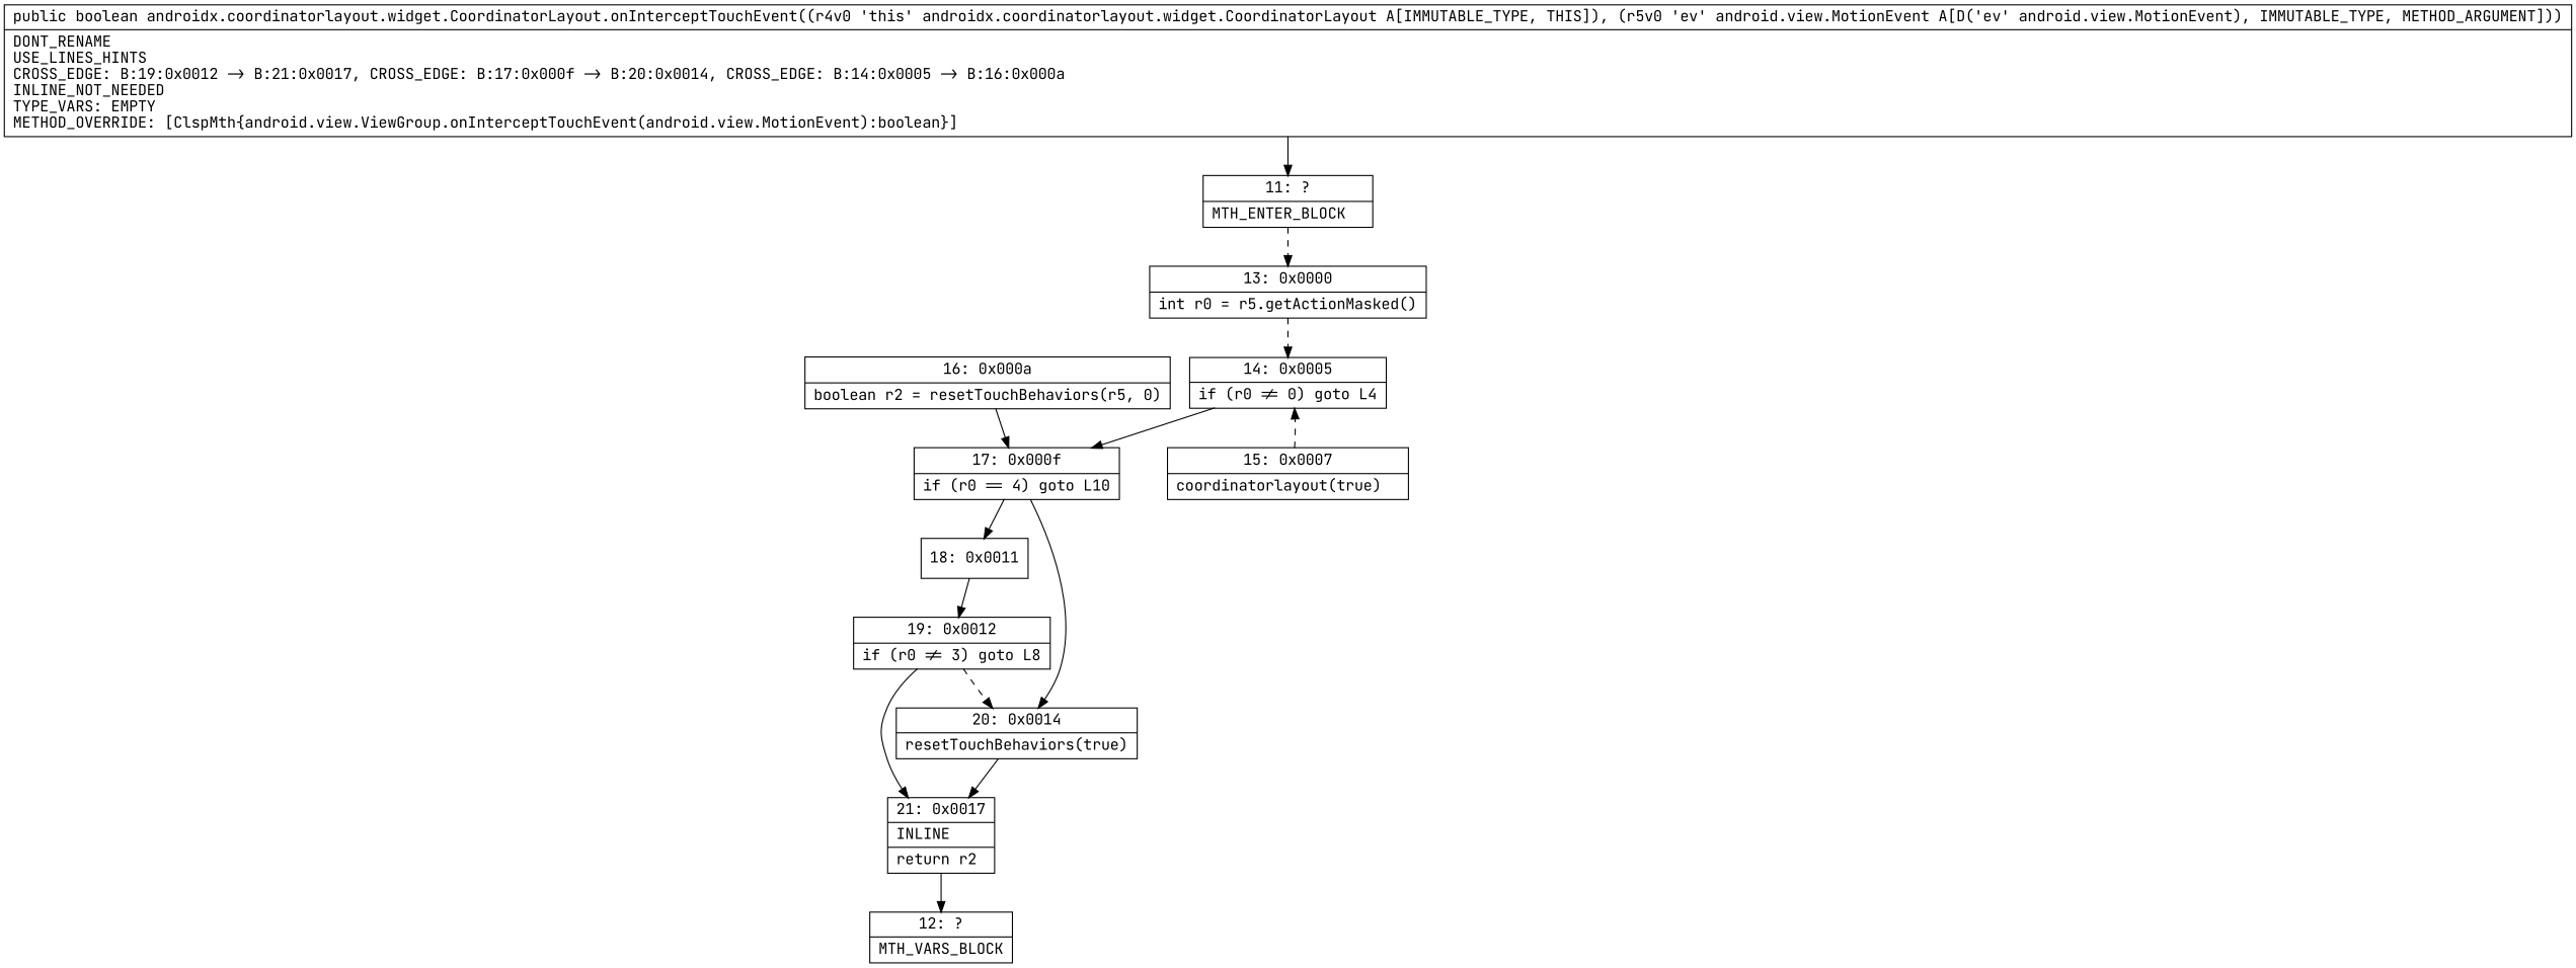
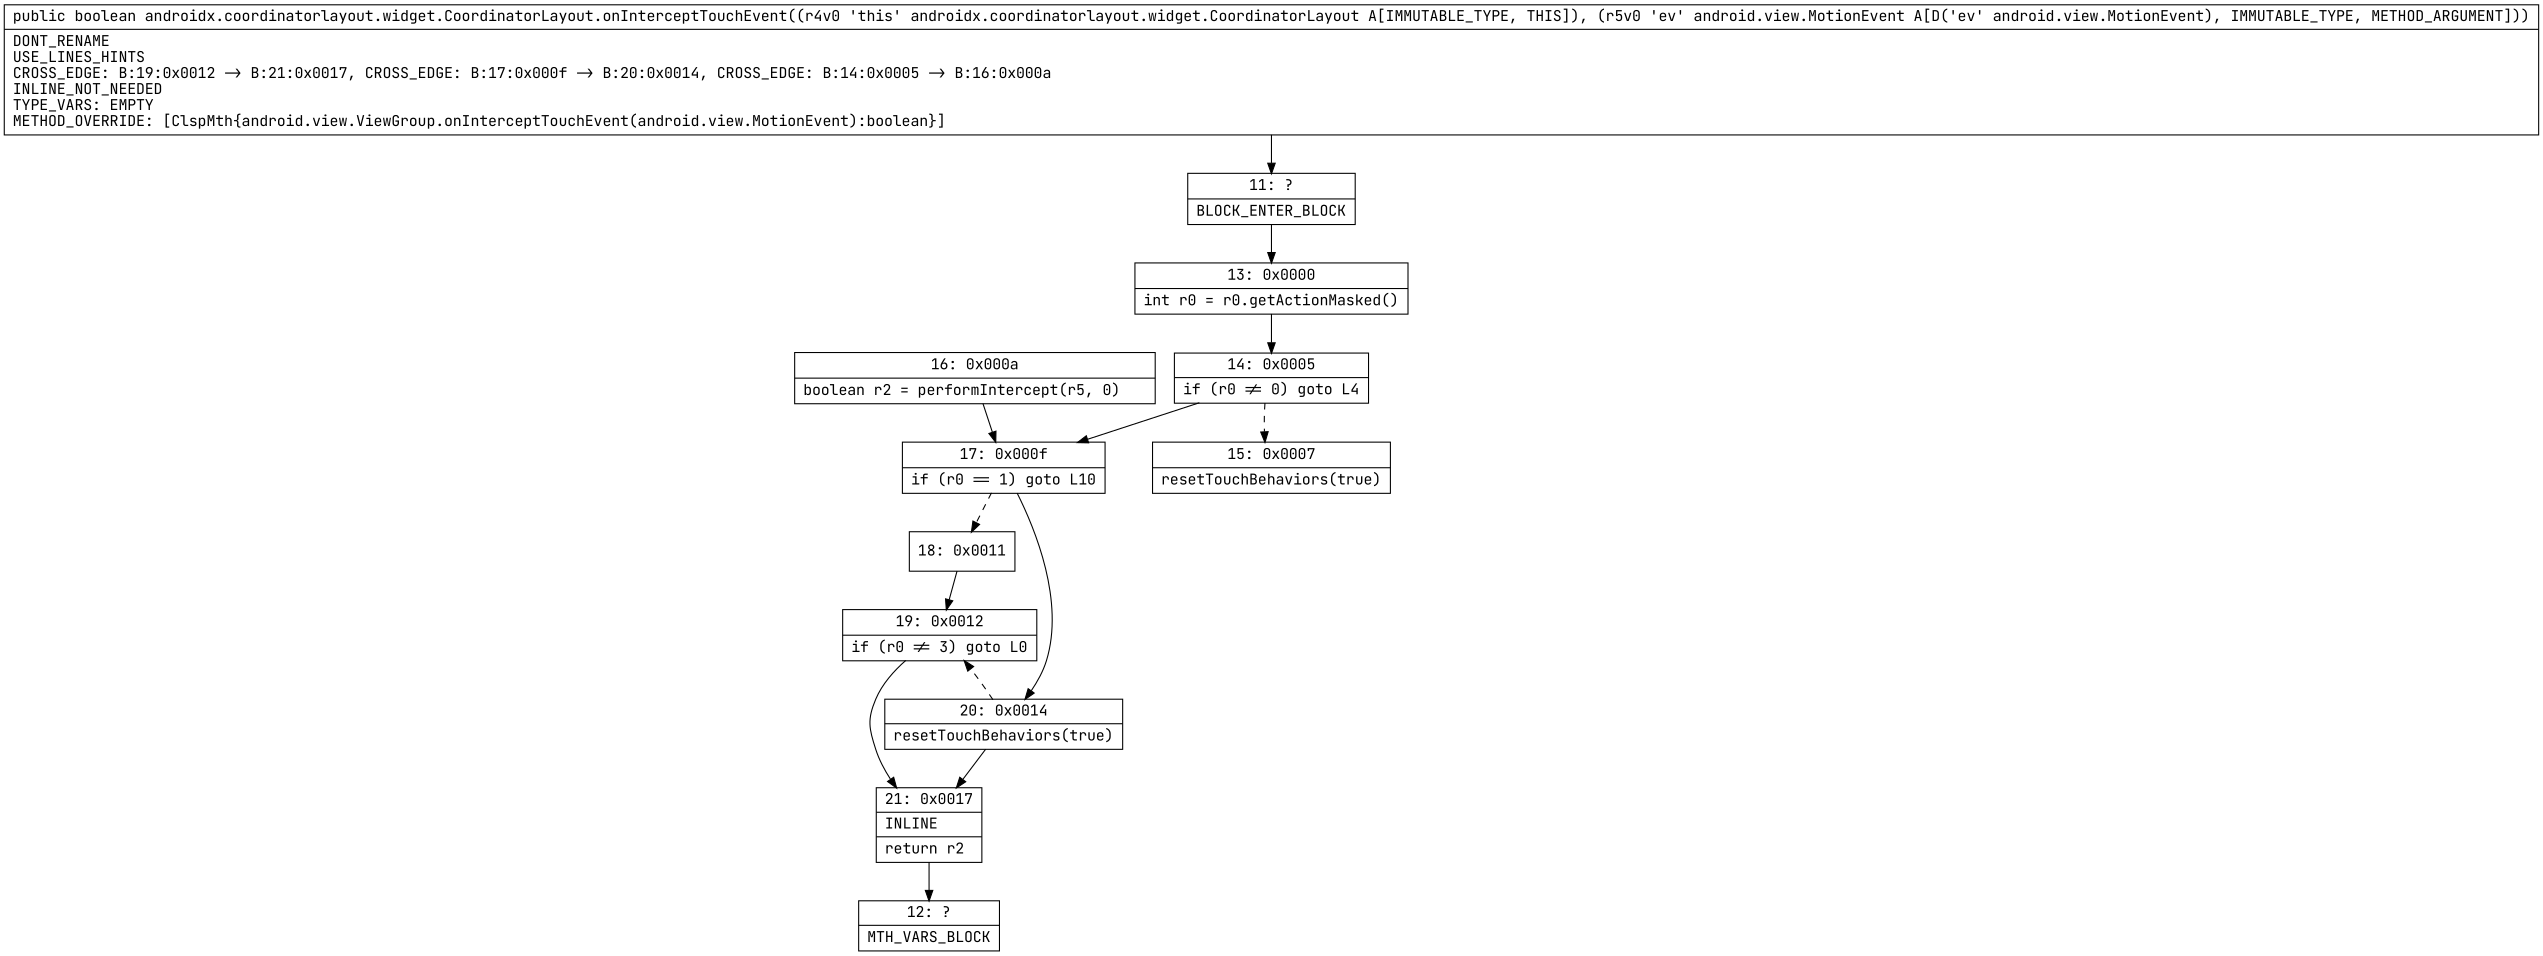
  digraph {
    fontname="JetBrains Mono"
    node [fontname="JetBrains Mono" shape=record]
    edge [fontname="JetBrains Mono"]
-   n1 [label="{11\:\ ?|MTH_ENTER_BLOCK\l}"]
-   n2 [label="{13\:\ 0x0000|int r0 = r5.getActionMasked()\l}"]
+   n1 [label="{11\:\ ?|BLOCK_ENTER_BLOCK\l}"]
+   n2 [label="{13\:\ 0x0000|int r0 = r0.getActionMasked()\l}"]
    n3 [label="{14\:\ 0x0005|if (r0 != 0) goto L4\l}"]
-   n4 [label="{15\:\ 0x0007|coordinatorlayout(true)\l}"]
-   n5 [label="{17\:\ 0x000f|if (r0 == 4) goto L10\l}"]
-   n6 [label="{16\:\ 0x000a|boolean r2 = resetTouchBehaviors(r5, 0)\l}"]
+   n4 [label="{15\:\ 0x0007|resetTouchBehaviors(true)\l}"]
+   n5 [label="{17\:\ 0x000f|if (r0 == 1) goto L10\l}"]
+   n6 [label="{16\:\ 0x000a|boolean r2 = performIntercept(r5, 0)\l}"]
    n7 [label="{18\:\ 0x0011}"]
    n8 [label="{20\:\ 0x0014|resetTouchBehaviors(true)\l}"]
-   n9 [label="{19\:\ 0x0012|if (r0 != 3) goto L8\l}"]
+   n9 [label="{19\:\ 0x0012|if (r0 != 3) goto L0\l}"]
    n10 [label="{21\:\ 0x0017|INLINE\l|return r2\l}"]
    n11 [label="{12\:\ ?|MTH_VARS_BLOCK\l}"]
    n12 [label="{public boolean androidx.coordinatorlayout.widget.CoordinatorLayout.onInterceptTouchEvent((r4v0 'this' androidx.coordinatorlayout.widget.CoordinatorLayout A[IMMUTABLE_TYPE, THIS]), (r5v0 'ev' android.view.MotionEvent A[D('ev' android.view.MotionEvent), IMMUTABLE_TYPE, METHOD_ARGUMENT]))  | DONT_RENAME\lUSE_LINES_HINTS\lCROSS_EDGE: B:19:0x0012 \-\> B:21:0x0017, CROSS_EDGE: B:17:0x000f \-\> B:20:0x0014, CROSS_EDGE: B:14:0x0005 \-\> B:16:0x000a\lINLINE_NOT_NEEDED\lTYPE_VARS: EMPTY\lMETHOD_OVERRIDE: [ClspMth\{android.view.ViewGroup.onInterceptTouchEvent(android.view.MotionEvent):boolean\}]\l}"]
-   n1 -> n2 [style=dashed]
-   n2 -> n3 [style=dashed]
-   n4 -> n3 [style=dashed]
+   n1 -> n2
+   n2 -> n3
+   n3 -> n4 [style=dashed]
    n3 -> n5
-   n5 -> n7 [style=solid]
+   n5 -> n7 [style=dashed]
    n5 -> n8
    n6 -> n5
    n7 -> n9
    n8 -> n10
-   n9 -> n8 [style=dashed]
+   n8 -> n9 [style=dashed]
    n9 -> n10
    n10 -> n11
    n12 -> n1
  }
